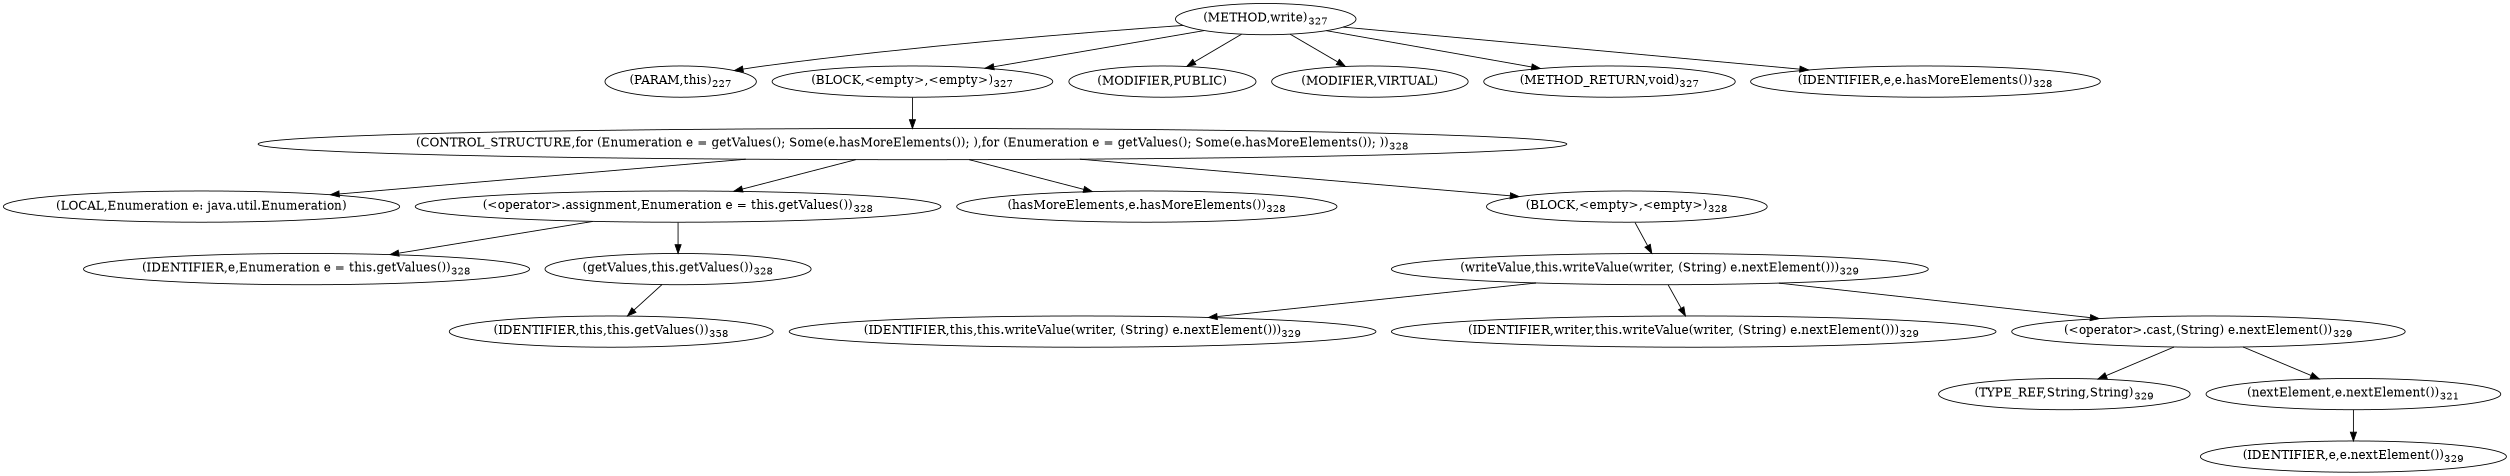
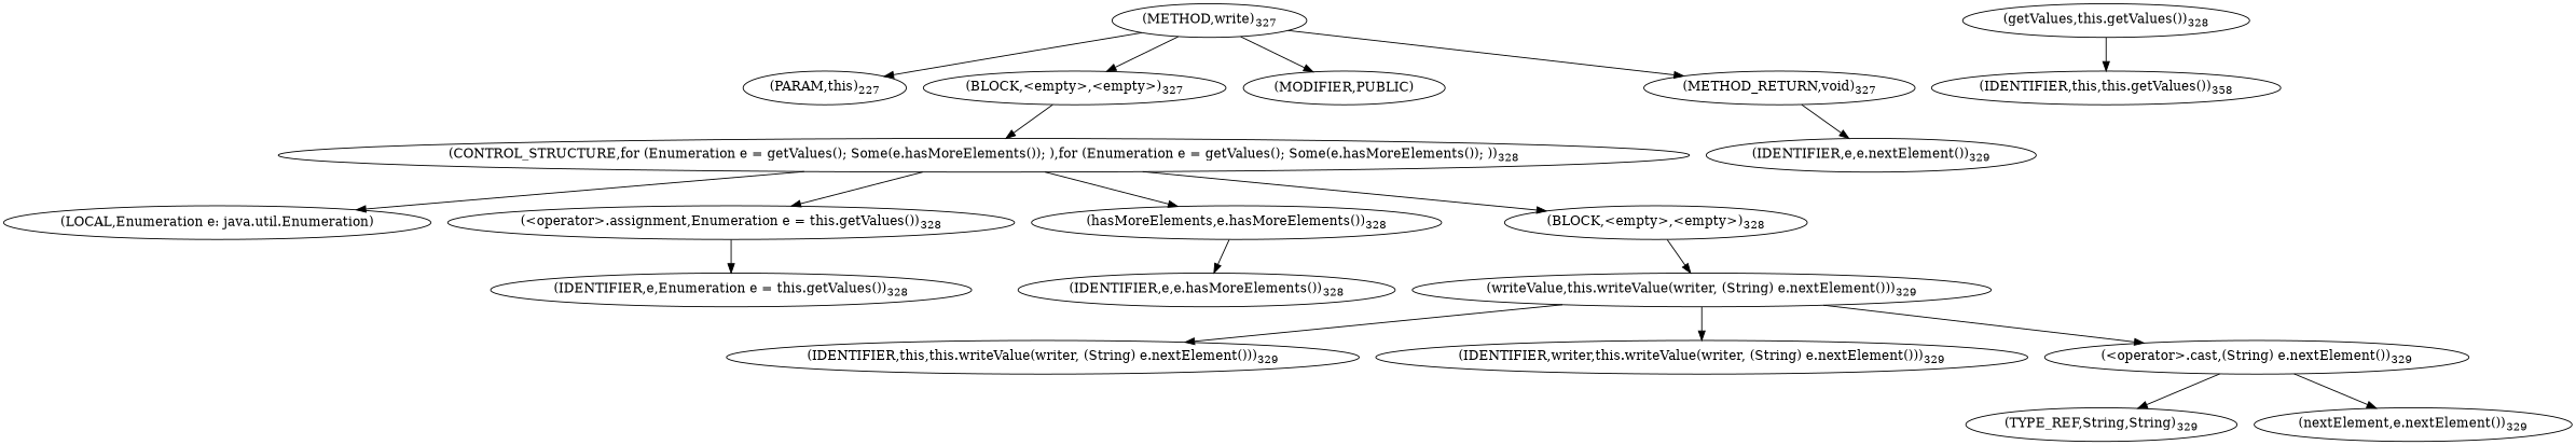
  digraph {
    n1 [label=<(METHOD,write)<SUB>327</SUB>>]
    n2 [label=<(PARAM,this)<SUB>227</SUB>>]
    n3 [label=<(BLOCK,&lt;empty&gt;,&lt;empty&gt;)<SUB>327</SUB>>]
    n4 [label=<(MODIFIER,PUBLIC)>]
-   n5 [label=<(MODIFIER,VIRTUAL)>]
    n6 [label=<(METHOD_RETURN,void)<SUB>327</SUB>>]
    n7 [label=<(CONTROL_STRUCTURE,for (Enumeration e = getValues(); Some(e.hasMoreElements()); ),for (Enumeration e = getValues(); Some(e.hasMoreElements()); ))<SUB>328</SUB>>]
    n8 [label=<(LOCAL,Enumeration e: java.util.Enumeration)>]
    n9 [label=<(&lt;operator&gt;.assignment,Enumeration e = this.getValues())<SUB>328</SUB>>]
    n10 [label=<(hasMoreElements,e.hasMoreElements())<SUB>328</SUB>>]
    n11 [label=<(BLOCK,&lt;empty&gt;,&lt;empty&gt;)<SUB>328</SUB>>]
    n12 [label=<(IDENTIFIER,e,Enumeration e = this.getValues())<SUB>328</SUB>>]
    n13 [label=<(getValues,this.getValues())<SUB>328</SUB>>]
    n14 [label=<(IDENTIFIER,e,e.hasMoreElements())<SUB>328</SUB>>]
    n15 [label=<(writeValue,this.writeValue(writer, (String) e.nextElement()))<SUB>329</SUB>>]
    n16 [label=<(IDENTIFIER,this,this.getValues())<SUB>358</SUB>>]
    n17 [label=<(IDENTIFIER,this,this.writeValue(writer, (String) e.nextElement()))<SUB>329</SUB>>]
    n18 [label=<(IDENTIFIER,writer,this.writeValue(writer, (String) e.nextElement()))<SUB>329</SUB>>]
    n19 [label=<(&lt;operator&gt;.cast,(String) e.nextElement())<SUB>329</SUB>>]
    n20 [label=<(TYPE_REF,String,String)<SUB>329</SUB>>]
-   n21 [label=<(nextElement,e.nextElement())<SUB>321</SUB>>]
+   n21 [label=<(nextElement,e.nextElement())<SUB>329</SUB>>]
    n22 [label=<(IDENTIFIER,e,e.nextElement())<SUB>329</SUB>>]
    n1 -> n2
    n1 -> n3
    n1 -> n4
-   n1 -> n5
    n1 -> n6
    n3 -> n7
    n7 -> n8
    n7 -> n9
    n7 -> n10
    n7 -> n11
    n9 -> n12
-   n9 -> n13
-   n1 -> n14
+   n10 -> n14
    n11 -> n15
    n13 -> n16
    n15 -> n17
    n15 -> n18
    n15 -> n19
    n19 -> n20
    n19 -> n21
-   n21 -> n22
+   n6 -> n22
  }
